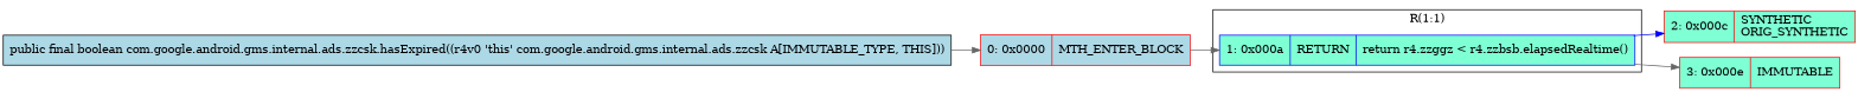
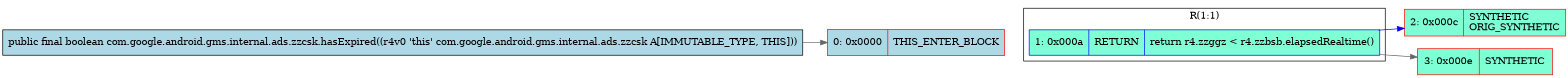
  digraph {
    rankdir=LR
    node [color=red fillcolor=aquamarine shape=record style=filled]
    edge [color=gray40]
    n1 [color=blue label="{1\:\ 0x000a|RETURN\l|return r4.zzggz \< r4.zzbsb.elapsedRealtime()\l}"]
    n2 [label="{2\:\ 0x000c|SYNTHETIC\lORIG_SYNTHETIC\l}"]
-   n3 [label="{3\:\ 0x000e|IMMUTABLE\l}"]
-   n4 [fillcolor=lightblue label="{0\:\ 0x0000|MTH_ENTER_BLOCK\l}"]
+   n3 [label="{3\:\ 0x000e|SYNTHETIC\l}"]
+   n4 [fillcolor=lightblue label="{0\:\ 0x0000|THIS_ENTER_BLOCK\l}"]
    n5 [fillcolor=lightblue label="{public final boolean com.google.android.gms.internal.ads.zzcsk.hasExpired((r4v0 'this' com.google.android.gms.internal.ads.zzcsk A[IMMUTABLE_TYPE, THIS])) }" color=""]
    subgraph cluster_1 {
      label="R(1:1)"
      n1
    }
    n1 -> n2 [color=blue]
    n1 -> n3
-   n4 -> n1
    n5 -> n4
  }
